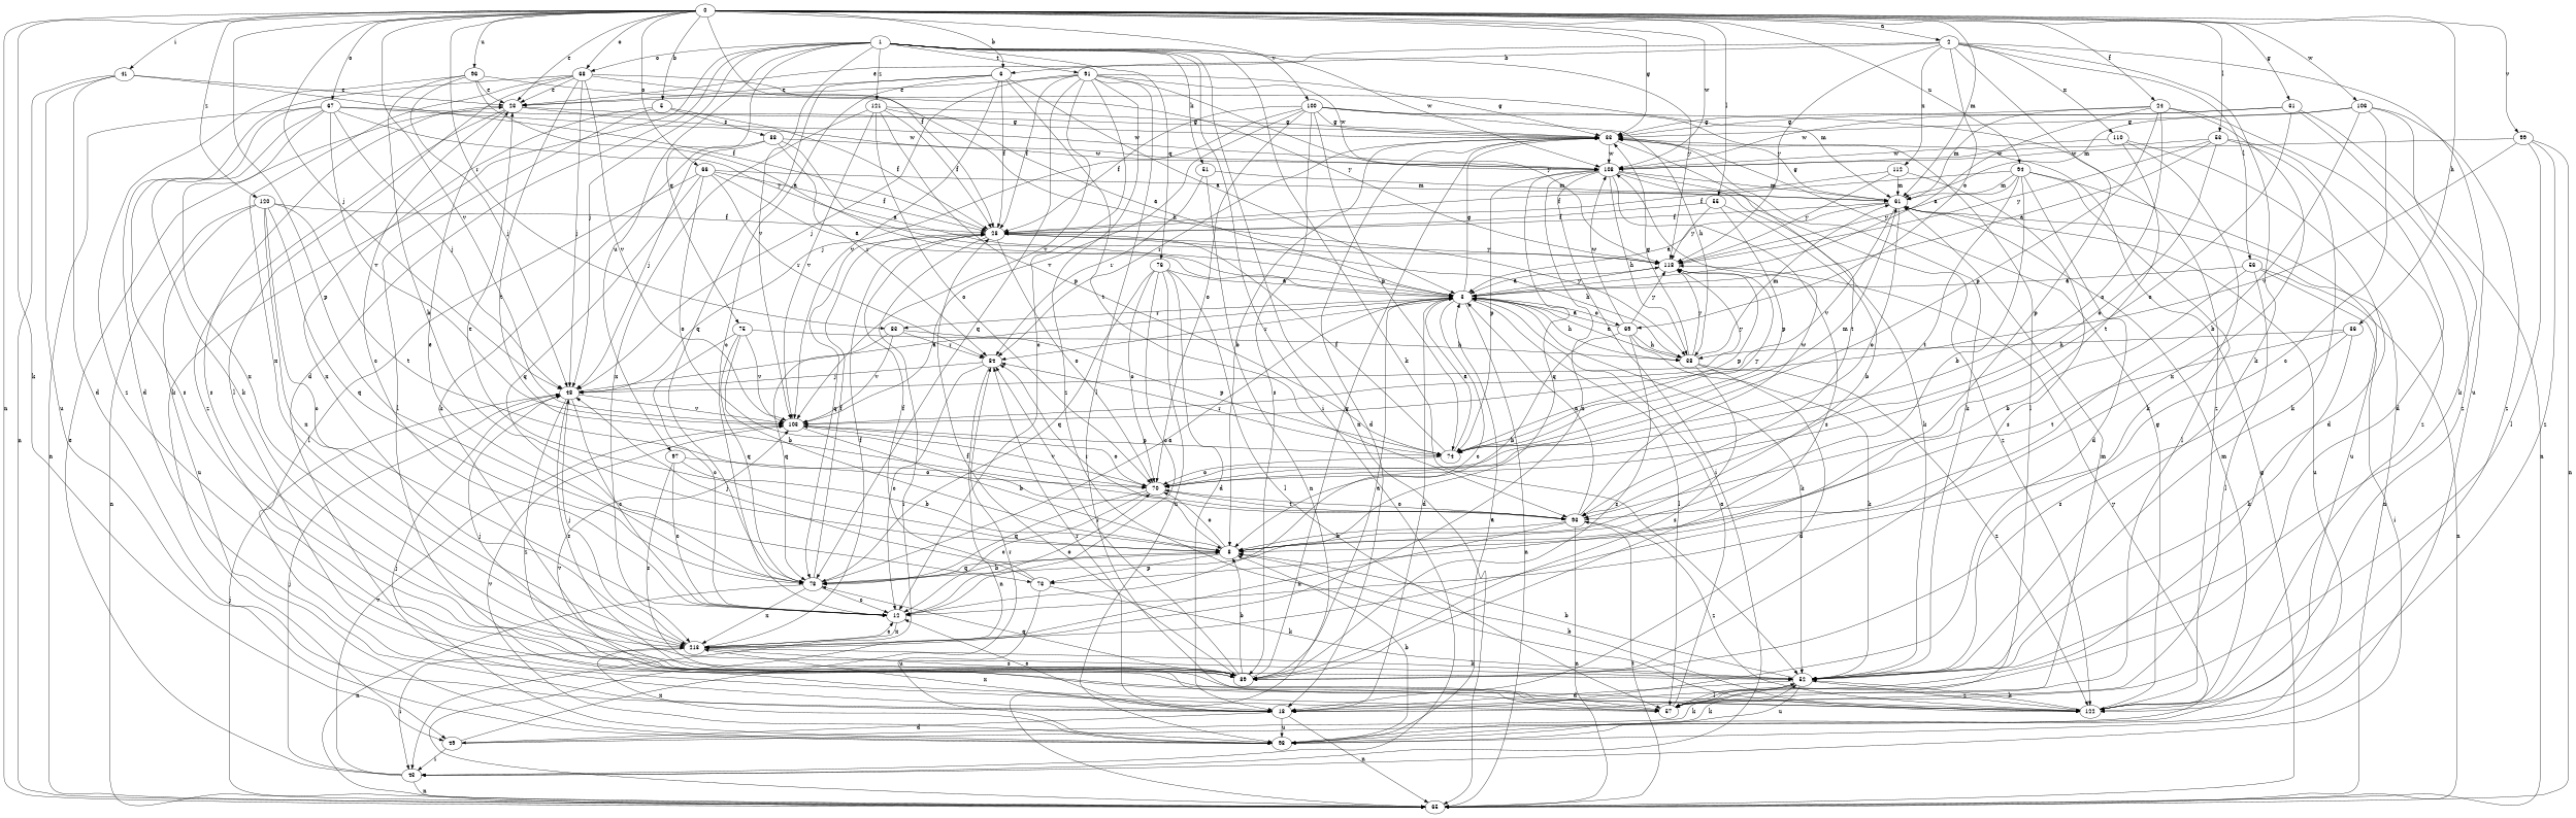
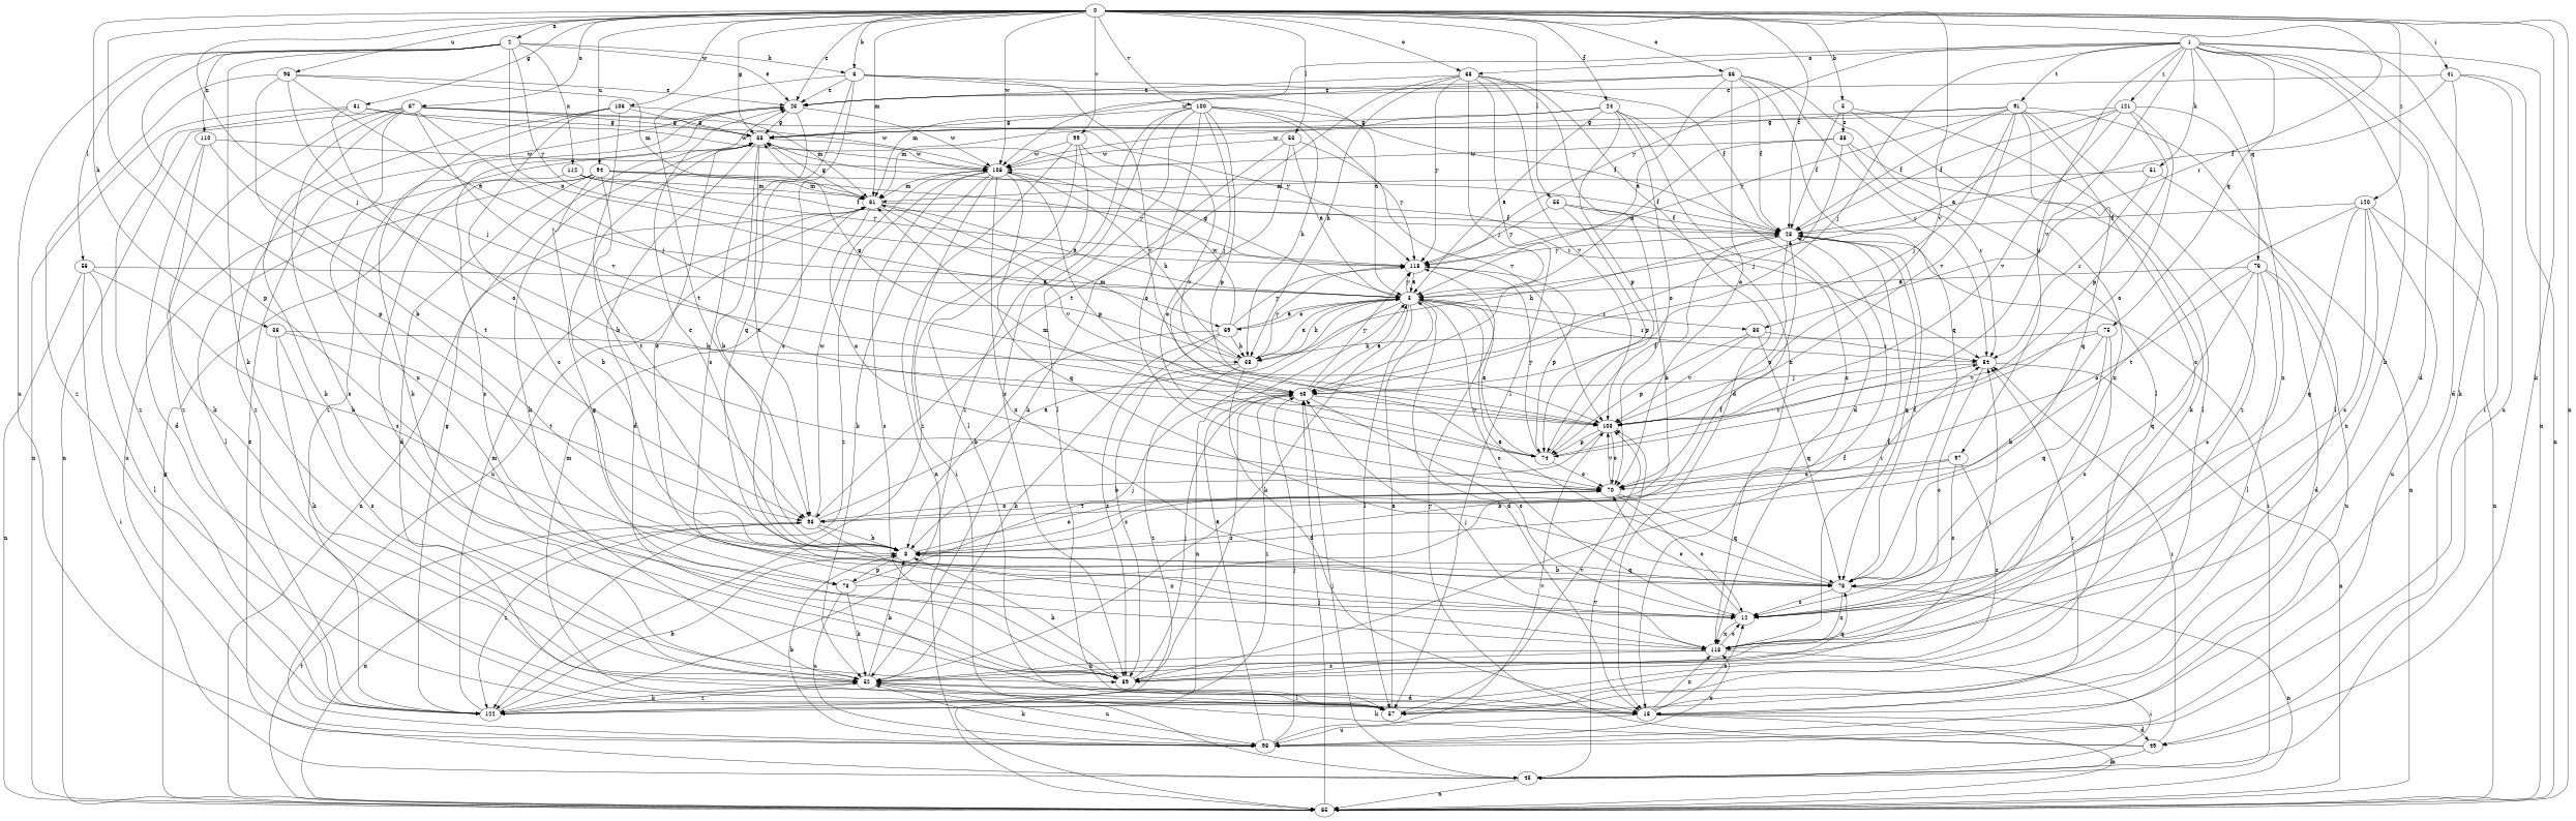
  strict digraph {
    0
    2
    5
    6
    23
    24
    28
    31
    33
    36
    41
    48
    49
    53
    55
    61
    65
    66
    67
    68
    73
    83
    94
    96
    99
    100
    103
    106
    108
    120
    52
    118
    56
    69
    98
    110
    112
    57
    88
-   113 [label=213]
+   113
    3
    12
    78
    93
    89
    122
    18
    70
    74
    43
    38
    84
    8
    1
    51
    75
    76
    91
    97
    121
    0 -> 2 [label=a]
    0 -> 5 [label=b]
    0 -> 6 [label=b]
    0 -> 23 [label=e]
    0 -> 24 [label=f]
    0 -> 28 [label=f]
    0 -> 31 [label=g]
    0 -> 33 [label=g]
    0 -> 36 [label=h]
    0 -> 41 [label=i]
    0 -> 48 [label=j]
    0 -> 49 [label=k]
    0 -> 53 [label=l]
    0 -> 55 [label=l]
    0 -> 61 [label=m]
    0 -> 65 [label=n]
    0 -> 66 [label=o]
    0 -> 67 [label=o]
    0 -> 68 [label=o]
    0 -> 73 [label=p]
    0 -> 83 [label=r]
    0 -> 94 [label=u]
    0 -> 96 [label=u]
    0 -> 99 [label=v]
    0 -> 100 [label=v]
    0 -> 103 [label=v]
    0 -> 106 [label=w]
    0 -> 108 [label=w]
    0 -> 120 [label=z]
    2 -> 6 [label=b]
    2 -> 23 [label=e]
    2 -> 73 [label=p]
    2 -> 52 [label=k]
    2 -> 118 [label=y]
    2 -> 56 [label=l]
    2 -> 69 [label=o]
    2 -> 98 [label=u]
    2 -> 110 [label=x]
    2 -> 112 [label=x]
    5 -> 28 [label=f]
    5 -> 57 [label=l]
    5 -> 88 [label=s]
    5 -> 113 [label=x]
    6 -> 23 [label=e]
    6 -> 28 [label=f]
    6 -> 103 [label=v]
    6 -> 3 [label=a]
    6 -> 12 [label=c]
    6 -> 78 [label=q]
    6 -> 93 [label=t]
    23 -> 33 [label=g]
    23 -> 108 [label=w]
    23 -> 12 [label=c]
    23 -> 89 [label=s]
    23 -> 122 [label=z]
    24 -> 33 [label=g]
    24 -> 61 [label=m]
    24 -> 113 [label=x]
    24 -> 3 [label=a]
    24 -> 18 [label=d]
    24 -> 70 [label=o]
    24 -> 74 [label=p]
    28 -> 118 [label=y]
    28 -> 78 [label=q]
    28 -> 70 [label=o]
    28 -> 43 [label=i]
    28 -> 38 [label=h]
    31 -> 33 [label=g]
    31 -> 65 [label=n]
    31 -> 108 [label=w]
    31 -> 122 [label=z]
    31 -> 70 [label=o]
    33 -> 108 [label=w]
    33 -> 52 [label=k]
    33 -> 93 [label=t]
    33 -> 18 [label=d]
    33 -> 84 [label=r]
    33 -> 8 [label=b]
    36 -> 52 [label=k]
    36 -> 93 [label=t]
    36 -> 89 [label=s]
    36 -> 38 [label=h]
    41 -> 23 [label=e]
    41 -> 28 [label=f]
    41 -> 65 [label=n]
    41 -> 98 [label=u]
    41 -> 18 [label=d]
    48 -> 103 [label=v]
    48 -> 118 [label=y]
    48 -> 3 [label=a]
    48 -> 12 [label=c]
    48 -> 89 [label=s]
    48 -> 122 [label=z]
    49 -> 52 [label=k]
    49 -> 118 [label=y]
    49 -> 43 [label=i]
    49 -> 84 [label=r]
    53 -> 108 [label=w]
    53 -> 52 [label=k]
    53 -> 118 [label=y]
    53 -> 3 [label=a]
    53 -> 70 [label=o]
    55 -> 28 [label=f]
    55 -> 118 [label=y]
    55 -> 74 [label=p]
    55 -> 8 [label=b]
    61 -> 28 [label=f]
    61 -> 33 [label=g]
    61 -> 65 [label=n]
    61 -> 103 [label=v]
    61 -> 98 [label=u]
    61 -> 3 [label=a]
    61 -> 70 [label=o]
    65 -> 33 [label=g]
    65 -> 48 [label=j]
    65 -> 93 [label=t]
-   91 -> 23 [label=e]
+   66 -> 23 [label=e]
    66 -> 28 [label=f]
    66 -> 61 [label=m]
    66 -> 57 [label=l]
    66 -> 3 [label=a]
    66 -> 78 [label=q]
    66 -> 70 [label=o]
    66 -> 84 [label=r]
    67 -> 33 [label=g]
    67 -> 48 [label=j]
    67 -> 65 [label=n]
    67 -> 103 [label=v]
    67 -> 108 [label=w]
    67 -> 52 [label=k]
    67 -> 118 [label=y]
    67 -> 113 [label=x]
    67 -> 89 [label=s]
-   53 -> 122 [label=z]
+   67 -> 122 [label=z]
    68 -> 23 [label=e]
    68 -> 48 [label=j]
    68 -> 103 [label=v]
    68 -> 118 [label=y]
    68 -> 57 [label=l]
    68 -> 113 [label=x]
    68 -> 93 [label=t]
    68 -> 18 [label=d]
    68 -> 38 [label=h]
    73 -> 28 [label=f]
    73 -> 48 [label=j]
    73 -> 52 [label=k]
    73 -> 98 [label=u]
    83 -> 103 [label=v]
    83 -> 78 [label=q]
    83 -> 74 [label=p]
    83 -> 84 [label=r]
    94 -> 28 [label=f]
    94 -> 61 [label=m]
    94 -> 118 [label=y]
    94 -> 98 [label=u]
    94 -> 57 [label=l]
    94 -> 93 [label=t]
    94 -> 18 [label=d]
    94 -> 8 [label=b]
    96 -> 23 [label=e]
    96 -> 48 [label=j]
    96 -> 61 [label=m]
    96 -> 3 [label=a]
    96 -> 122 [label=z]
    96 -> 8 [label=b]
    99 -> 65 [label=n]
    99 -> 103 [label=v]
    99 -> 108 [label=w]
    99 -> 57 [label=l]
    99 -> 122 [label=z]
    100 -> 28 [label=f]
    100 -> 33 [label=g]
    100 -> 48 [label=j]
    100 -> 103 [label=v]
    100 -> 57 [label=l]
    100 -> 89 [label=s]
    100 -> 122 [label=z]
    100 -> 70 [label=o]
    100 -> 74 [label=p]
    100 -> 38 [label=h]
    103 -> 70 [label=o]
    103 -> 74 [label=p]
    103 -> 8 [label=b]
    106 -> 33 [label=g]
    106 -> 61 [label=m]
    106 -> 52 [label=k]
    106 -> 12 [label=c]
    106 -> 122 [label=z]
    106 -> 8 [label=b]
    108 -> 61 [label=m]
    108 -> 52 [label=k]
    108 -> 113 [label=x]
    108 -> 78 [label=q]
    108 -> 89 [label=s]
    108 -> 122 [label=z]
    108 -> 74 [label=p]
    108 -> 43 [label=i]
    108 -> 38 [label=h]
    120 -> 28 [label=f]
    120 -> 65 [label=n]
    120 -> 98 [label=u]
    120 -> 113 [label=x]
    120 -> 12 [label=c]
    120 -> 78 [label=q]
    120 -> 93 [label=t]
    52 -> 98 [label=u]
    52 -> 57 [label=l]
    52 -> 122 [label=z]
    52 -> 18 [label=d]
    52 -> 8 [label=b]
    118 -> 3 [label=a]
    118 -> 74 [label=p]
    56 -> 65 [label=n]
    56 -> 57 [label=l]
    56 -> 3 [label=a]
    56 -> 43 [label=i]
    56 -> 8 [label=b]
    69 -> 108 [label=w]
    69 -> 52 [label=k]
    69 -> 118 [label=y]
    69 -> 3 [label=a]
    69 -> 89 [label=s]
    69 -> 38 [label=h]
    69 -> 8 [label=b]
    98 -> 48 [label=j]
    98 -> 103 [label=v]
    98 -> 52 [label=k]
    98 -> 113 [label=x]
    98 -> 3 [label=a]
    98 -> 8 [label=b]
    110 -> 108 [label=w]
    110 -> 52 [label=k]
    110 -> 93 [label=t]
    110 -> 18 [label=d]
    112 -> 28 [label=f]
    112 -> 61 [label=m]
    112 -> 118 [label=y]
    112 -> 89 [label=s]
    57 -> 61 [label=m]
    57 -> 103 [label=v]
    57 -> 3 [label=a]
    88 -> 48 [label=j]
    88 -> 108 [label=w]
    88 -> 52 [label=k]
    88 -> 3 [label=a]
    88 -> 84 [label=r]
    113 -> 28 [label=f]
    113 -> 48 [label=j]
    113 -> 52 [label=k]
    113 -> 12 [label=c]
    113 -> 89 [label=s]
    113 -> 43 [label=i]
    3 -> 33 [label=g]
    3 -> 65 [label=n]
    3 -> 83 [label=r]
    3 -> 52 [label=k]
    3 -> 118 [label=y]
    3 -> 69 [label=o]
    3 -> 57 [label=l]
    3 -> 12 [label=c]
    3 -> 18 [label=d]
    3 -> 38 [label=h]
    3 -> 84 [label=r]
    12 -> 113 [label=x]
    12 -> 70 [label=o]
    78 -> 23 [label=e]
    78 -> 28 [label=f]
    78 -> 65 [label=n]
    78 -> 113 [label=x]
    78 -> 3 [label=a]
    78 -> 12 [label=c]
    78 -> 8 [label=b]
    93 -> 65 [label=n]
    93 -> 108 [label=w]
    93 -> 113 [label=x]
    93 -> 3 [label=a]
    93 -> 122 [label=z]
    93 -> 70 [label=o]
    93 -> 8 [label=b]
    89 -> 28 [label=f]
    89 -> 33 [label=g]
    89 -> 48 [label=j]
-   89 -> 3 [label=a]
    89 -> 78 [label=q]
    89 -> 84 [label=r]
    89 -> 8 [label=b]
    122 -> 33 [label=g]
    122 -> 61 [label=m]
    122 -> 52 [label=k]
    122 -> 8 [label=b]
    18 -> 49 [label=d]
    18 -> 65 [label=n]
    18 -> 98 [label=u]
    18 -> 113 [label=x]
    18 -> 12 [label=c]
    18 -> 84 [label=r]
    70 -> 103 [label=v]
    70 -> 12 [label=c]
    70 -> 78 [label=q]
    70 -> 93 [label=t]
    74 -> 28 [label=f]
    74 -> 61 [label=m]
    74 -> 118 [label=y]
    74 -> 3 [label=a]
    74 -> 70 [label=o]
    74 -> 84 [label=r]
    43 -> 23 [label=e]
    43 -> 48 [label=j]
    43 -> 65 [label=n]
    43 -> 103 [label=v]
    38 -> 33 [label=g]
    38 -> 61 [label=m]
    38 -> 118 [label=y]
    38 -> 3 [label=a]
    38 -> 89 [label=s]
    38 -> 122 [label=z]
    38 -> 18 [label=d]
    84 -> 48 [label=j]
    84 -> 65 [label=n]
    84 -> 12 [label=c]
    8 -> 23 [label=e]
    8 -> 73 [label=p]
    8 -> 78 [label=q]
    8 -> 70 [label=o]
    8 -> 84 [label=r]
    1 -> 48 [label=j]
    1 -> 49 [label=k]
    1 -> 65 [label=n]
    1 -> 68 [label=o]
    1 -> 103 [label=v]
    1 -> 108 [label=w]
    1 -> 52 [label=k]
    1 -> 118 [label=y]
    1 -> 18 [label=d]
    1 -> 43 [label=i]
    1 -> 51 [label=k]
    1 -> 75 [label=q]
    1 -> 76 [label=q]
    1 -> 91 [label=t]
    1 -> 97 [label=u]
    1 -> 121 [label=z]
    51 -> 61 [label=m]
    51 -> 65 [label=n]
    51 -> 84 [label=r]
    75 -> 103 [label=v]
    75 -> 12 [label=c]
    75 -> 78 [label=q]
    75 -> 38 [label=h]
    75 -> 8 [label=b]
    76 -> 98 [label=u]
    76 -> 57 [label=l]
    76 -> 3 [label=a]
    76 -> 12 [label=c]
    76 -> 78 [label=q]
    76 -> 18 [label=d]
    76 -> 70 [label=o]
    91 -> 28 [label=f]
    91 -> 33 [label=g]
    91 -> 48 [label=j]
    91 -> 103 [label=v]
    91 -> 108 [label=w]
    91 -> 118 [label=y]
    91 -> 57 [label=l]
    91 -> 12 [label=c]
    91 -> 78 [label=q]
    91 -> 122 [label=z]
    97 -> 12 [label=c]
    97 -> 89 [label=s]
    97 -> 70 [label=o]
    97 -> 8 [label=b]
    121 -> 28 [label=f]
    121 -> 33 [label=g]
    121 -> 103 [label=v]
    121 -> 113 [label=x]
    121 -> 3 [label=a]
    121 -> 70 [label=o]
    121 -> 74 [label=p]
  }
